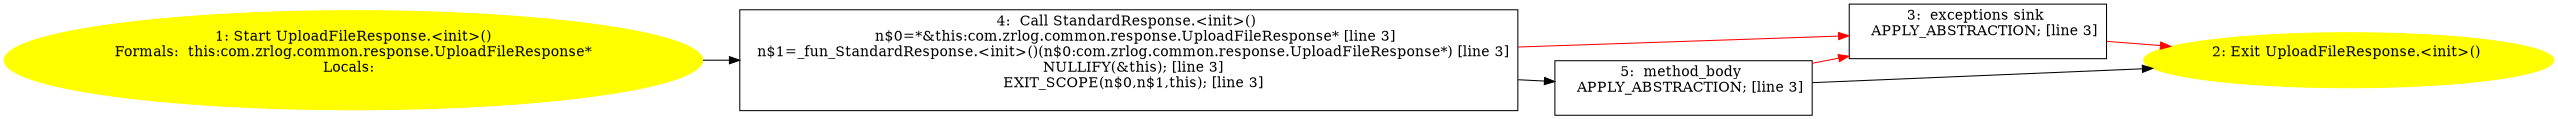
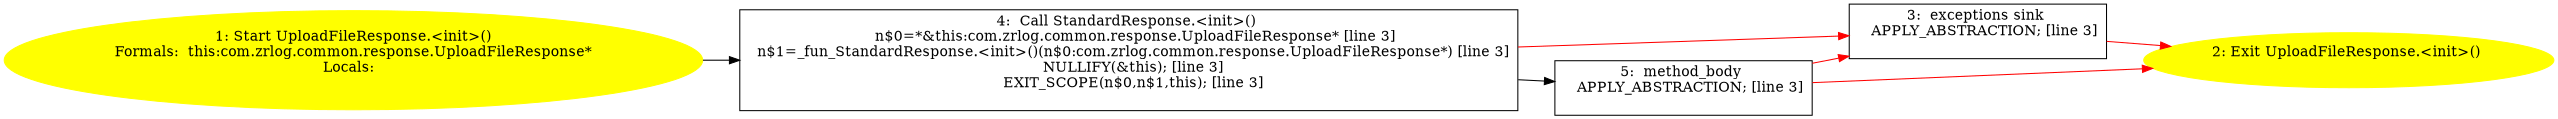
  digraph {
    rankdir=LR
    node [shape=box]
    n1 [color=yellow label="1: Start UploadFileResponse.<init>()\nFormals:  this:com.zrlog.common.response.UploadFileResponse*\nLocals:  \n  " style=filled shape=""]
    n2 [label="4:  Call StandardResponse.<init>() \n   n$0=*&this:com.zrlog.common.response.UploadFileResponse* [line 3]\n  n$1=_fun_StandardResponse.<init>()(n$0:com.zrlog.common.response.UploadFileResponse*) [line 3]\n  NULLIFY(&this); [line 3]\n  EXIT_SCOPE(n$0,n$1,this); [line 3]\n "]
    n3 [label="3:  exceptions sink \n   APPLY_ABSTRACTION; [line 3]\n "]
    n4 [label="5:  method_body \n   APPLY_ABSTRACTION; [line 3]\n "]
    n5 [color=yellow label="2: Exit UploadFileResponse.<init>() \n  " style=filled shape=""]
    n1 -> n2
    n2 -> n3 [color=red]
    n2 -> n4
    n3 -> n5 [color=red]
    n4 -> n3 [color=red]
-   n4 -> n5
+   n4 -> n5 [color=red]
  }
